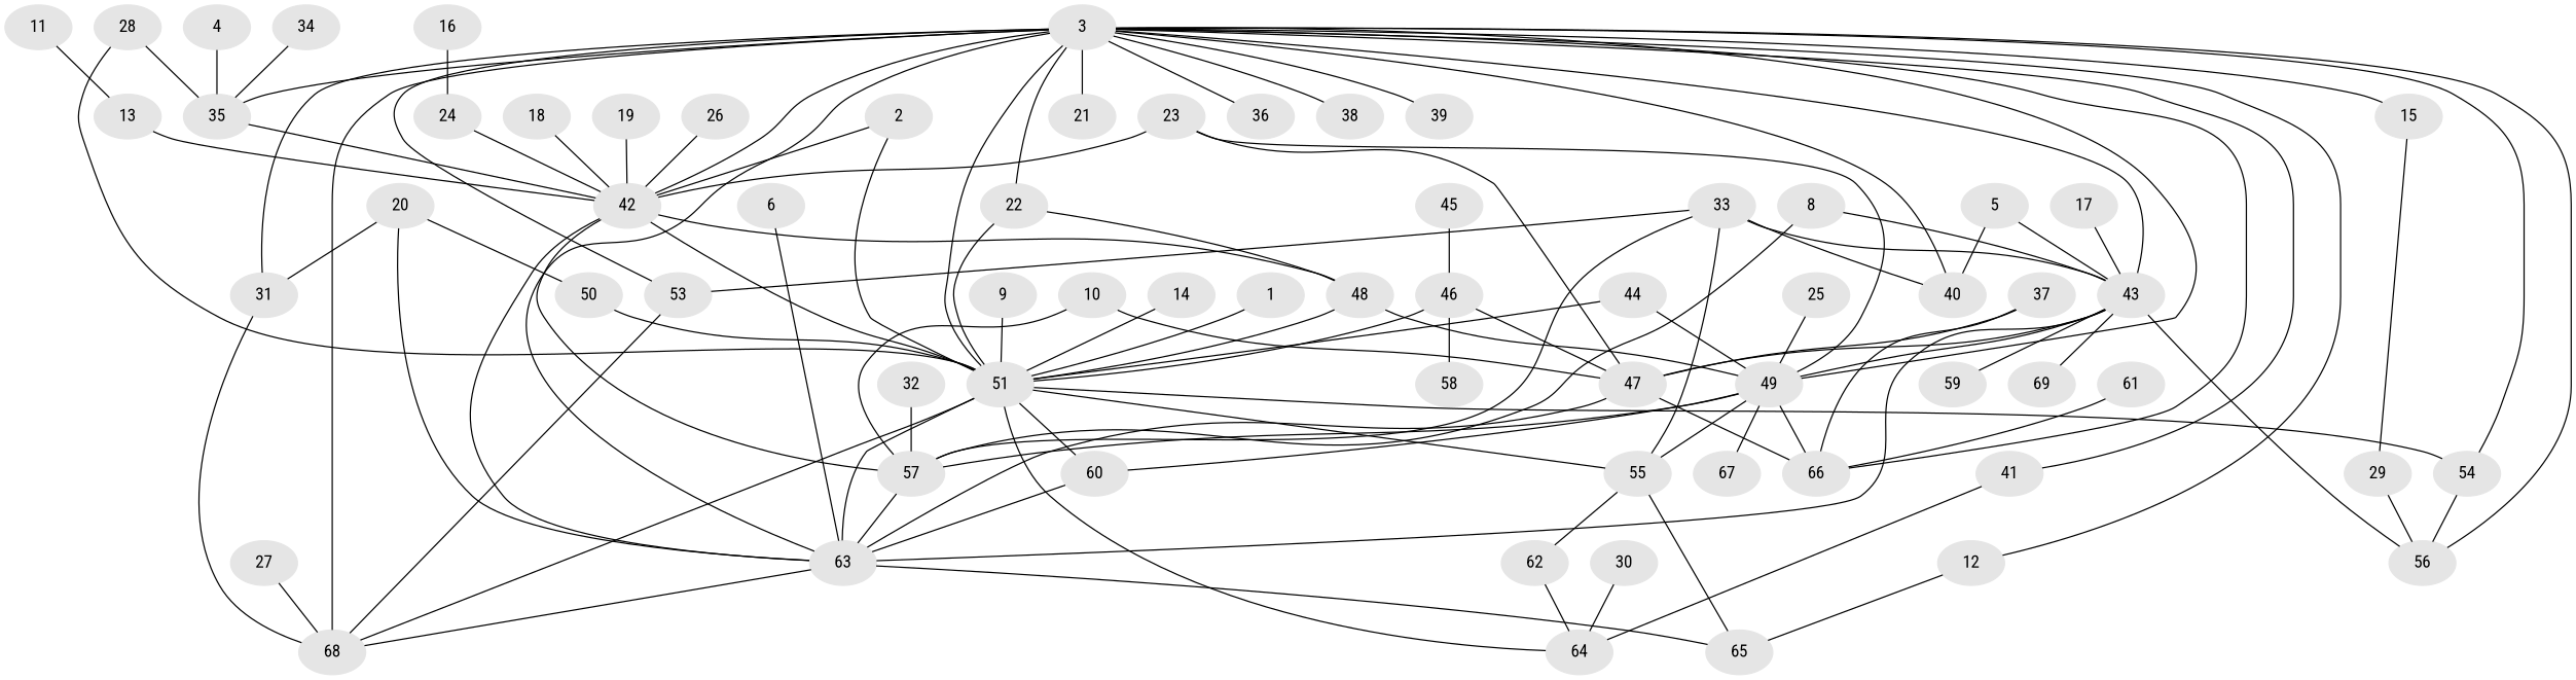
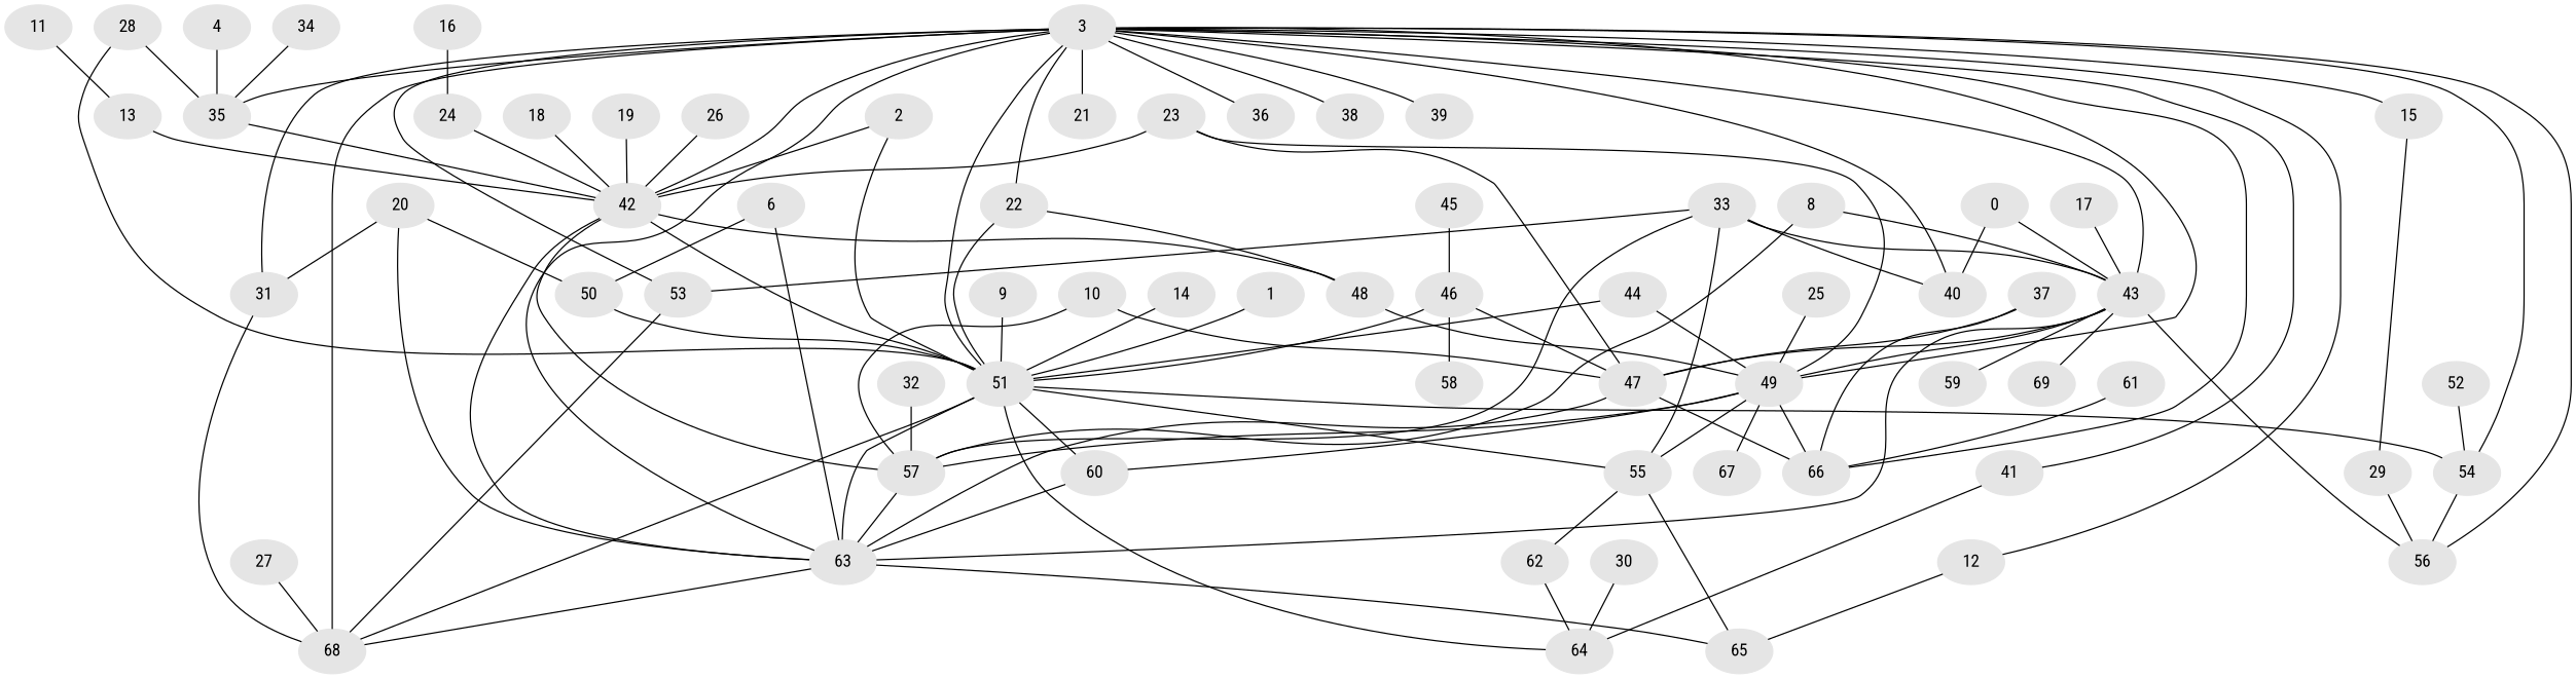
  graph {
    fontname="Roboto Condensed"
    node [color=gray90 fontname="Roboto Condensed" style=filled]
    edge [fontname="Roboto Condensed" weight=1.0]
    1
    51
    54
    63
    68
    64
    55
    60
    2
    42
    57
    48
    3
    12
    15
    21
    22
    31
    35
    36
    38
    39
    40
    41
    43
    49
    53
    56
    66
    65
    29
    47
    59
    69
    67
    4
-   5
+   5 [label=0]
    6
    50
    8
    9
    10
    11
    13
    14
    16
    24
    17
    18
    19
    20
    23
    25
    26
    27
    28
    30
    32
    33
    62
    34
    37
    44
    45
    46
    58
+   52
    61
    1 -- 51
    51 -- 54
    51 -- 63 [weight=2.0]
    51 -- 68
    51 -- 64
    51 -- 55
    51 -- 60 [weight=2.0]
    54 -- 56
    63 -- 68
    63 -- 65
    55 -- 65
    55 -- 62
    60 -- 63
    2 -- 51
    2 -- 42
    42 -- 51 [weight=2.0]
    42 -- 63
    42 -- 57
    42 -- 48
    57 -- 63
-   48 -- 51
    48 -- 49
    3 -- 51 [weight=2.0]
    3 -- 54
    3 -- 63
    3 -- 68 [weight=2.0]
    3 -- 42
    3 -- 12
    3 -- 15
    3 -- 21
    3 -- 22
    3 -- 31 [weight=3.0]
    3 -- 35
    3 -- 36
    3 -- 38
    3 -- 39
    3 -- 40
    3 -- 41
    3 -- 43
    3 -- 49
    3 -- 53
    3 -- 56
    3 -- 66
    12 -- 65
    15 -- 29
    22 -- 51
    22 -- 48
    31 -- 68
    35 -- 42
    41 -- 64
    43 -- 63
    43 -- 49
    43 -- 56
    43 -- 47
    43 -- 59
    43 -- 69
    49 -- 55
    49 -- 60
    49 -- 57
    49 -- 66
    49 -- 67
    53 -- 68
    29 -- 56
    47 -- 63
    47 -- 66
    4 -- 35
    5 -- 40
    5 -- 43
    6 -- 63
+   6 -- 50
    50 -- 51 [weight=3.0]
    8 -- 57
    8 -- 43
    9 -- 51
    10 -- 57
    10 -- 47
    11 -- 13
    13 -- 42
    14 -- 51
    16 -- 24
    24 -- 42
    17 -- 43
    18 -- 42
    19 -- 42
    20 -- 63
    20 -- 31
    20 -- 50
    23 -- 42
    23 -- 49
    23 -- 47
    25 -- 49
    26 -- 42
    27 -- 68
    28 -- 51
    28 -- 35
    30 -- 64
    32 -- 57
    33 -- 55
    33 -- 57
    33 -- 40
    33 -- 43
    33 -- 53
    62 -- 64
    34 -- 35
    37 -- 66
    37 -- 47
    44 -- 51
    44 -- 49
    45 -- 46
    46 -- 51
    46 -- 47
    46 -- 58
+   52 -- 54
    61 -- 66
  }
